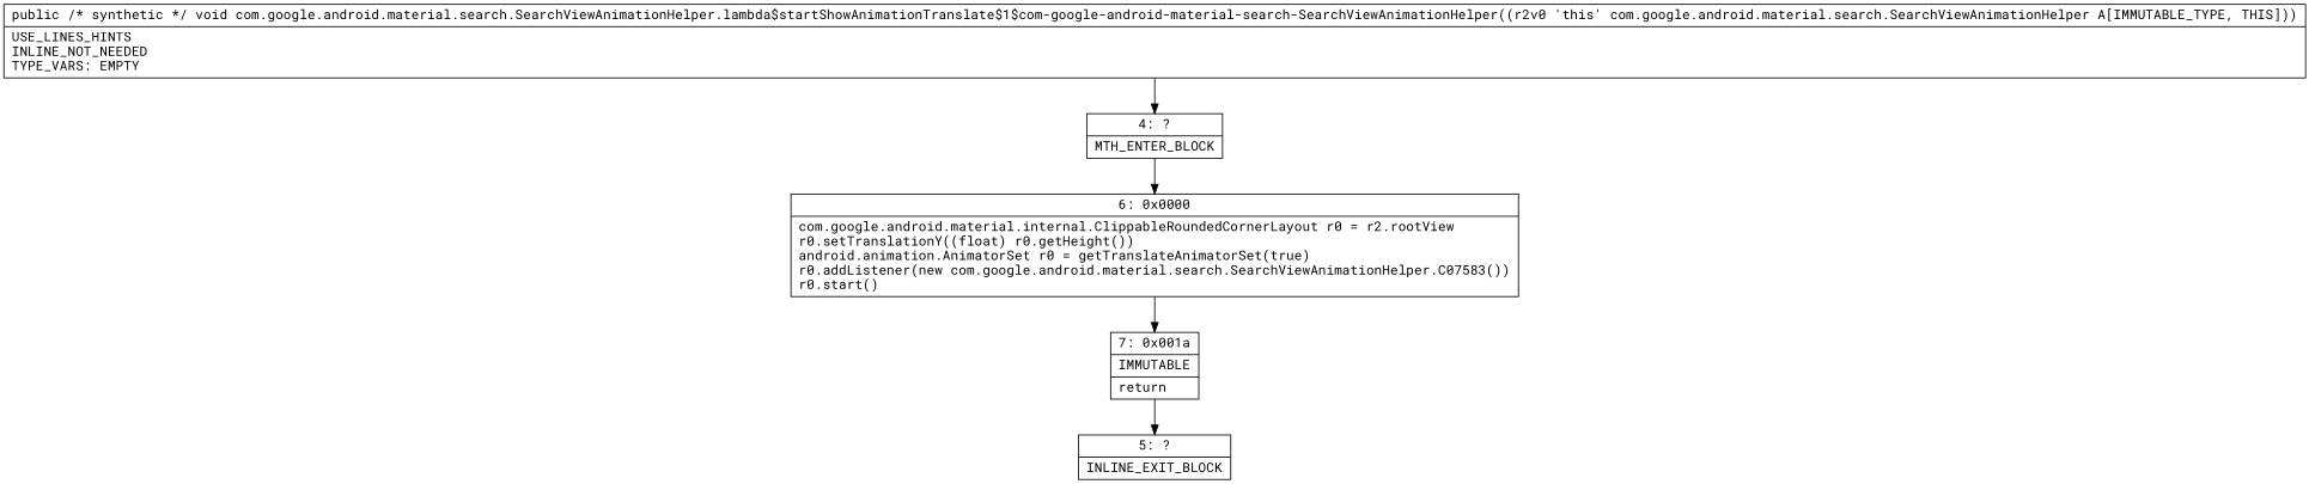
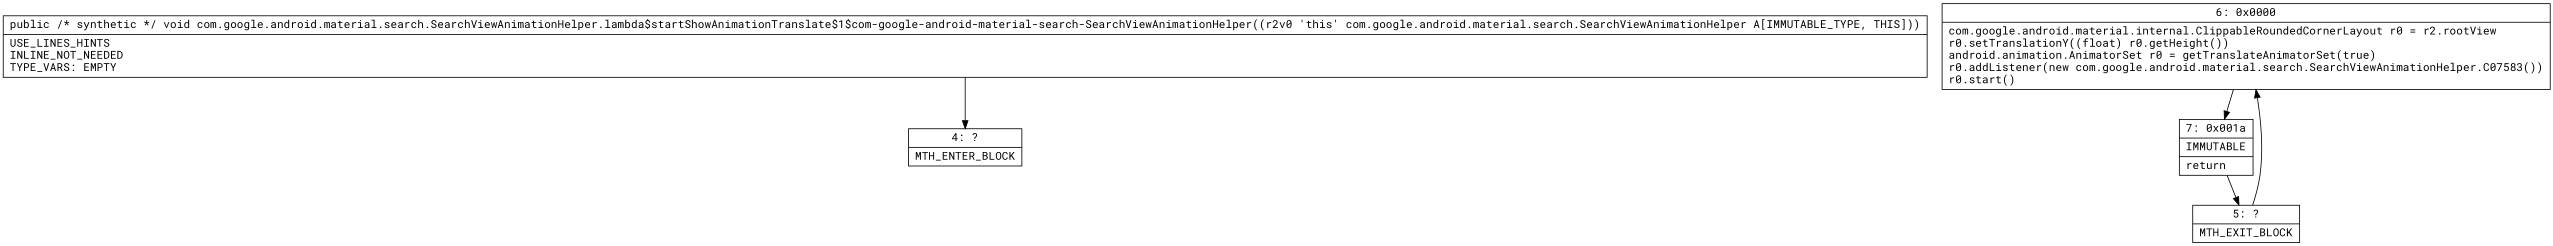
  digraph {
    fontname="Roboto Mono"
    node [fontname="Roboto Mono" shape=record]
    edge [fontname="Roboto Mono"]
    n1 [label="{4\:\ ?|MTH_ENTER_BLOCK\l}"]
    n2 [label="{6\:\ 0x0000|com.google.android.material.internal.ClippableRoundedCornerLayout r0 = r2.rootView\lr0.setTranslationY((float) r0.getHeight())\landroid.animation.AnimatorSet r0 = getTranslateAnimatorSet(true)\lr0.addListener(new com.google.android.material.search.SearchViewAnimationHelper.C07583())\lr0.start()\l}"]
    n3 [label="{7\:\ 0x001a|IMMUTABLE\l|return\l}"]
-   n4 [label="{5\:\ ?|INLINE_EXIT_BLOCK\l}"]
+   n4 [label="{5\:\ ?|MTH_EXIT_BLOCK\l}"]
    n5 [label="{public \/* synthetic *\/ void com.google.android.material.search.SearchViewAnimationHelper.lambda$startShowAnimationTranslate$1$com\-google\-android\-material\-search\-SearchViewAnimationHelper((r2v0 'this' com.google.android.material.search.SearchViewAnimationHelper A[IMMUTABLE_TYPE, THIS]))  | USE_LINES_HINTS\lINLINE_NOT_NEEDED\lTYPE_VARS: EMPTY\l}"]
-   n1 -> n2
+   n4 -> n2
    n2 -> n3
    n3 -> n4
    n5 -> n1
  }
